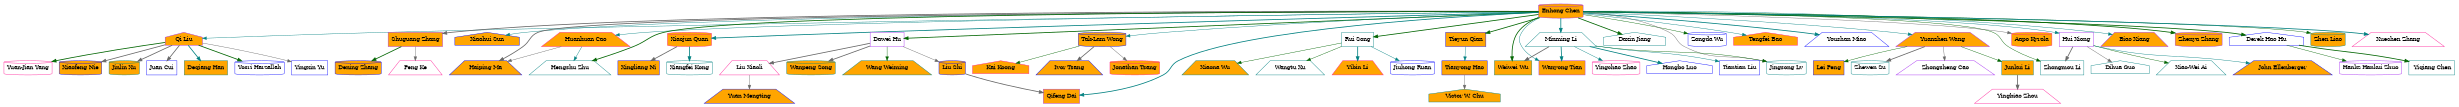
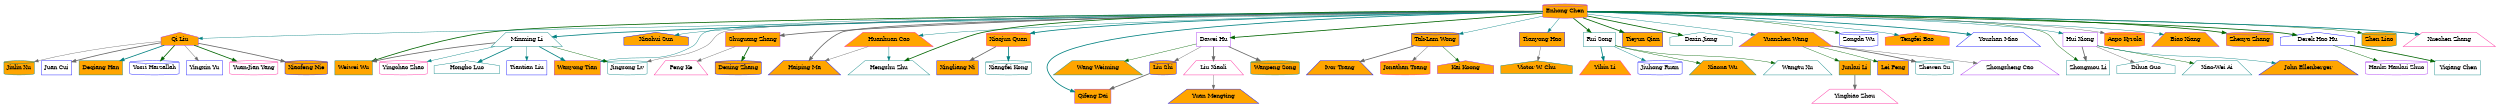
  strict digraph {
    node [color=teal fillcolor=orange shape=cylinder style=filled]
    edge [color=teal style=solid]
    "Weiwei Wu" [shape=box]
    "Enhong Chen" [color=purple]
    "Qi Liu" [color=purple shape=house]
    "Xiaohui Sun" [color=blue shape=house]
    "Shuguang Zhang" [color=purple shape=box]
    "Huanhuan Cao" [color=deeppink shape=trapezium]
    "Xiaojun Quan" [color=deeppink]
    "Dawei Hu" [color=purple fillcolor=white shape=box]
    "Haiping Ma" [color=blue shape=trapezium]
    "Wanyong Tian" [color=purple shape=box]
    "Tak-Lam Wong" [color=blue]
    "Tianyong Hao" [color=blue shape=box]
    "Qifeng Dai" [color=purple shape=box]
    "Rui Song" [fillcolor=white shape=box]
    "Tieyun Qian" [color=blue shape=box]
    "Hengshu Zhu" [fillcolor=white shape=trapezium]
    "Minming Li" [fillcolor=white shape=trapezium]
    "Daxin Jiang" [fillcolor=white shape=house]
    "Yuanzhen Wang" [color=purple shape=trapezium]
    "Zongda Wu" [color=blue fillcolor=white]
    "Tengfei Bao" [color=deeppink shape=house]
    "Youshan Miao" [color=blue fillcolor=white shape=trapezium]
    "Hui Xiong" [color=purple fillcolor=white shape=box]
    "Zhongmou Li" [fillcolor=white shape=box]
    "Aapo Kyrola" [color=deeppink]
    "Jingsong Lv" [fillcolor=white]
    "Biao Xiang" [color=purple shape=trapezium]
    "Zhenya Zhang" [color=purple]
    "Derek Hao Hu" [color=blue fillcolor=white shape=house]
    "Zhen Liao"
    "Xuechen Zhang" [color=deeppink fillcolor=white shape=trapezium]
    "Xiaofeng Nie" [color=blue]
    "Jinlin Xu"
    "Juan Cui" [color=blue fillcolor=white shape=box]
    "Deqiang Han" [shape=box]
    "Yosri Harzallah" [color=blue fillcolor=white]
    "Yingxin Yu" [color=blue fillcolor=white shape=box]
    "Yuan-Jian Yang" [color=deeppink fillcolor=white]
    "Peng Ke" [color=deeppink fillcolor=white shape=trapezium]
    "Dening Zhang" [color=blue]
    "Xingliang Ni" [color=blue shape=box]
    "Xiangfei Kong" [fillcolor=white]
    "Wang Weiming" [shape=trapezium]
    "Liu Shi" [color=blue]
    "Liu Xiaoli" [color=deeppink fillcolor=white shape=trapezium]
    "Wanpeng Song"
    "Ivor Tsang" [color=blue shape=trapezium]
    "Jonathan Tsang" [color=deeppink]
-   "Kai Koong" [color=deeppink shape=house]
+   "Kai Koong" [color=purple shape=house]
    "Victor W. Chu" [shape=house]
    "Yibin Li" [color=deeppink shape=trapezium]
    "Jiuhong Ruan" [color=blue fillcolor=white]
    "Xiaona Wu" [shape=trapezium]
    "Wangtu Xu" [fillcolor=white shape=trapezium]
    "Yingchao Zhao" [color=deeppink fillcolor=white]
-   "Hongbo Luo" [color=blue fillcolor=white shape=house]
+   "Hongbo Luo" [fillcolor=white shape=house]
    "Tiantian Liu" [color=blue fillcolor=white shape=box]
    "Junkui Li" [shape=box]
    "Lei Peng" [color=blue shape=box]
    "Zhewen Su" [fillcolor=white]
    "Zhongsheng Cao" [color=purple fillcolor=white shape=trapezium]
    "Dihua Guo" [fillcolor=white shape=house]
    "Xiao-Wei Ai" [fillcolor=white shape=trapezium]
    "John Ellenberger" [color=blue shape=trapezium]
    "Hankz Hankui Zhuo" [color=purple fillcolor=white]
    " Yiqiang Chen" [fillcolor=white shape=box]
    "Yuan Mengting" [color=blue shape=trapezium]
    "Yingbiao Zhou" [color=deeppink fillcolor=white shape=trapezium]
    "Enhong Chen" -> "Weiwei Wu" [color=darkgreen style=bold]
    "Enhong Chen" -> "Qi Liu"
    "Enhong Chen" -> "Xiaohui Sun"
    "Enhong Chen" -> "Shuguang Zhang" [color=gray40 style=bold]
    "Enhong Chen" -> "Huanhuan Cao"
    "Enhong Chen" -> "Xiaojun Quan" [style=bold]
    "Enhong Chen" -> "Dawei Hu" [color=darkgreen style=bold]
    "Enhong Chen" -> "Haiping Ma" [color=gray40 style=bold]
    "Enhong Chen" -> "Wanyong Tian"
    "Enhong Chen" -> "Tak-Lam Wong"
-   "Tieyun Qian" -> "Tianyong Hao"
+   "Enhong Chen" -> "Tianyong Hao"
    "Enhong Chen" -> "Qifeng Dai" [style=bold]
    "Enhong Chen" -> "Rui Song" [color=darkgreen style=bold]
    "Enhong Chen" -> "Tieyun Qian" [color=darkgreen style=bold]
    "Enhong Chen" -> "Hengshu Zhu" [color=darkgreen style=bold]
    "Enhong Chen" -> "Minming Li" [style=bold]
    "Enhong Chen" -> "Daxin Jiang" [color=darkgreen style=bold]
    "Enhong Chen" -> "Yuanzhen Wang"
    "Enhong Chen" -> "Zongda Wu" [color=darkgreen]
    "Enhong Chen" -> "Tengfei Bao"
    "Enhong Chen" -> "Youshan Miao" [style=bold]
    "Enhong Chen" -> "Hui Xiong"
    "Enhong Chen" -> "Zhongmou Li" [color=darkgreen]
    "Enhong Chen" -> "Aapo Kyrola" [color=gray40]
    "Enhong Chen" -> "Jingsong Lv" [color=gray40]
    "Enhong Chen" -> "Biao Xiang"
    "Enhong Chen" -> "Zhenya Zhang" [color=darkgreen style=bold]
    "Enhong Chen" -> "Derek Hao Hu" [color=darkgreen style=bold]
    "Enhong Chen" -> "Zhen Liao" [color=darkgreen]
    "Enhong Chen" -> "Xuechen Zhang" [style=bold]
    "Qi Liu" -> "Xiaofeng Nie" [color=gray40 style=bold]
-   "Qi Liu" -> "Jinlin Xu" [color=gray40 style=bold]
+   "Qi Liu" -> "Jinlin Xu" [color=gray40]
    "Qi Liu" -> "Juan Cui" [color=gray40 style=bold]
    "Qi Liu" -> "Deqiang Han" [style=bold]
    "Qi Liu" -> "Yosri Harzallah" [color=darkgreen style=bold]
    "Qi Liu" -> "Yingxin Yu" [color=gray40]
    "Qi Liu" -> "Yuan-Jian Yang" [color=darkgreen style=bold]
    "Shuguang Zhang" -> "Peng Ke" [color=gray40]
    "Shuguang Zhang" -> "Dening Zhang" [color=darkgreen style=bold]
    "Huanhuan Cao" -> "Haiping Ma" [color=gray40]
    "Huanhuan Cao" -> "Hengshu Zhu"
    "Xiaojun Quan" -> "Xingliang Ni" [color=gray40 style=bold]
    "Xiaojun Quan" -> "Xiangfei Kong" [style=bold]
    "Dawei Hu" -> "Wang Weiming" [color=darkgreen]
    "Dawei Hu" -> "Liu Shi" [color=gray40]
    "Dawei Hu" -> "Liu Xiaoli" [color=gray40 style=bold]
    "Dawei Hu" -> "Wanpeng Song" [color=gray40 style=bold]
    "Tak-Lam Wong" -> "Ivor Tsang" [color=gray40 style=bold]
    "Tak-Lam Wong" -> "Jonathan Tsang" [color=gray40]
    "Tak-Lam Wong" -> "Kai Koong" [color=darkgreen]
    "Tianyong Hao" -> "Victor W. Chu" [color=gray40]
    "Rui Song" -> "Yibin Li" [style=bold]
    "Rui Song" -> "Jiuhong Ruan"
    "Rui Song" -> "Xiaona Wu" [color=darkgreen]
    "Rui Song" -> "Wangtu Xu" [color=darkgreen]
    "Minming Li" -> "Weiwei Wu" [color=gray40 style=bold]
    "Minming Li" -> "Wanyong Tian" [style=bold]
    "Minming Li" -> "Jingsong Lv" [color=darkgreen]
    "Minming Li" -> "Yingchao Zhao"
    "Minming Li" -> "Hongbo Luo" [style=bold]
    "Minming Li" -> "Tiantian Liu"
    "Yuanzhen Wang" -> "Junkui Li" [color=darkgreen]
    "Yuanzhen Wang" -> "Lei Peng" [color=darkgreen]
    "Yuanzhen Wang" -> "Zhewen Su" [color=gray40 style=bold]
    "Yuanzhen Wang" -> "Zhongsheng Cao" [color=gray40]
    "Hui Xiong" -> "Zhongmou Li" [color=gray40 style=bold]
    "Hui Xiong" -> "Dihua Guo" [color=gray40]
    "Hui Xiong" -> "Xiao-Wei Ai" [color=darkgreen]
    "Hui Xiong" -> "John Ellenberger"
    "Derek Hao Hu" -> "Hankz Hankui Zhuo" [color=darkgreen]
    "Derek Hao Hu" -> " Yiqiang Chen" [color=darkgreen style=bold]
    "Liu Shi" -> "Qifeng Dai" [color=gray40 style=bold]
    "Liu Xiaoli" -> "Yuan Mengting" [color=gray40]
    "Junkui Li" -> "Yingbiao Zhou" [color=gray40 style=bold]
  }
